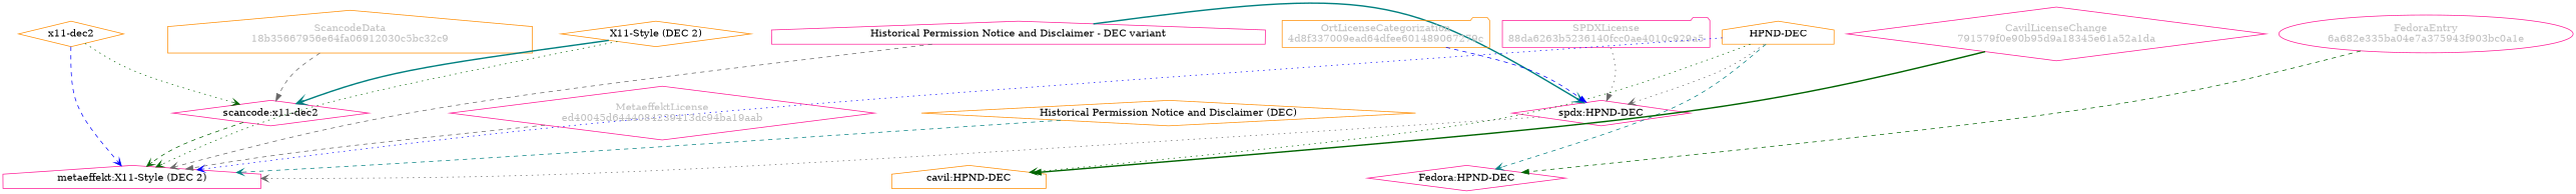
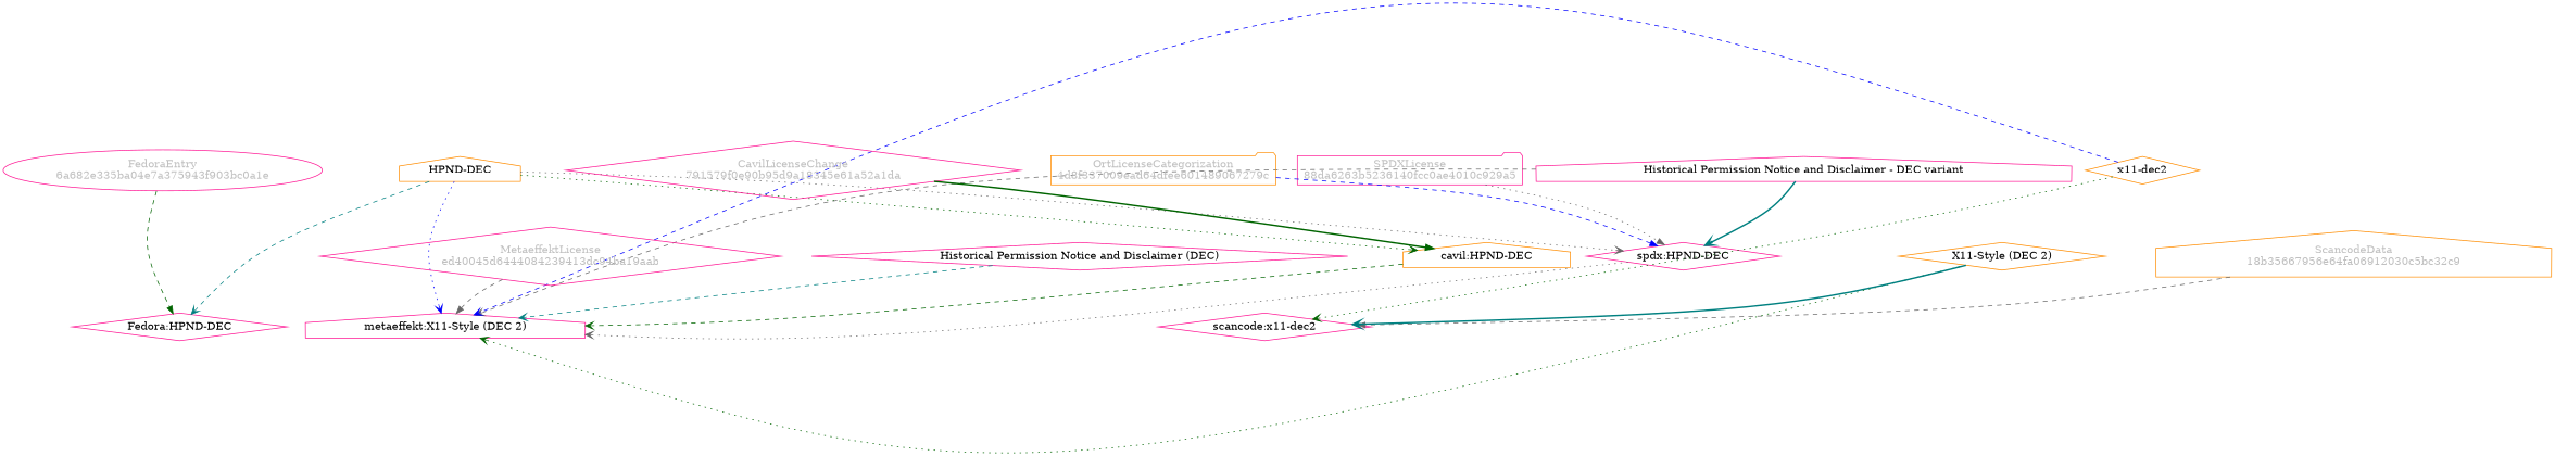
  strict digraph {
    splines=curved
    node [color=deeppink shape=diamond]
    edge [color=gray40 style=dashed weight=0.5 arrowhead=vee]
    n1 [fillcolor="beige;1" fontcolor=gray label="SPDXLicense\n88da6263b5236140fcc0ae4010c929a5" shape=folder]
    n2 [label="spdx:HPND-DEC"]
    n3 [label="metaeffekt:X11-Style (DEC 2)" shape=house]
    n4 [label="Fedora:HPND-DEC"]
    n5 [color=darkorange label="HPND-DEC" shape=house]
    n6 [color=darkorange label="cavil:HPND-DEC" shape=house]
    n7 [label="Historical Permission Notice and Disclaimer - DEC variant" shape=house]
    n8 [fillcolor="beige;1" fontcolor=gray label="FedoraEntry\n6a682e335ba04e7a375943f903bc0a1e" shape=ellipse]
    n9 [color=darkorange fillcolor="beige;1" fontcolor=gray label="ScancodeData\n18b35667956e64fa06912030c5bc32c9" shape=house]
    n10 [label="scancode:x11-dec2"]
    n11 [color=darkorange label="x11-dec2"]
    n12 [color=darkorange label="X11-Style (DEC 2)"]
    n13 [color=darkorange fillcolor="beige;1" fontcolor=gray label="OrtLicenseCategorization\n4d8f337009ead64dfee601489067279c" shape=folder]
    n14 [fillcolor="beige;1" fontcolor=gray label="CavilLicenseChange\n791579f0e90b95d9a18345e61a52a1da"]
    n15 [fillcolor="beige;1" fontcolor=gray label="MetaeffektLicense\ned40045d6444084239413dc94ba19aab"]
-   n16 [color=darkorange label="Historical Permission Notice and Disclaimer (DEC)"]
+   n16 [label="Historical Permission Notice and Disclaimer (DEC)"]
    n1 -> n2 [style=dotted arrowhead=""]
    n2 -> n3 [style=dotted weight=0.7]
    n5 -> n2 [style=dotted weight=0.7]
    n5 -> n3 [color=blue style=dotted]
    n5 -> n4 [color=teal weight=0.7]
    n5 -> n6 [color=darkgreen style=dotted weight=0.7]
    n7 -> n2 [color=teal style=bold weight=0.7]
    n7 -> n3
    n8 -> n4 [color=darkgreen arrowhead=""]
    n9 -> n10 [arrowhead=""]
-   n10 -> n3 [color=darkgreen]
+   n6 -> n3 [color=darkgreen]
    n11 -> n3 [color=blue]
    n11 -> n10 [color=darkgreen style=dotted weight=0.7]
    n12 -> n3 [color=darkgreen style=dotted weight=0.7]
    n12 -> n10 [color=teal style=bold weight=0.7]
    n13 -> n2 [color=blue arrowhead=""]
    n14 -> n6 [color=darkgreen style=bold arrowhead=""]
    n15 -> n3 [arrowhead=""]
    n16 -> n3 [color=teal]
  }
